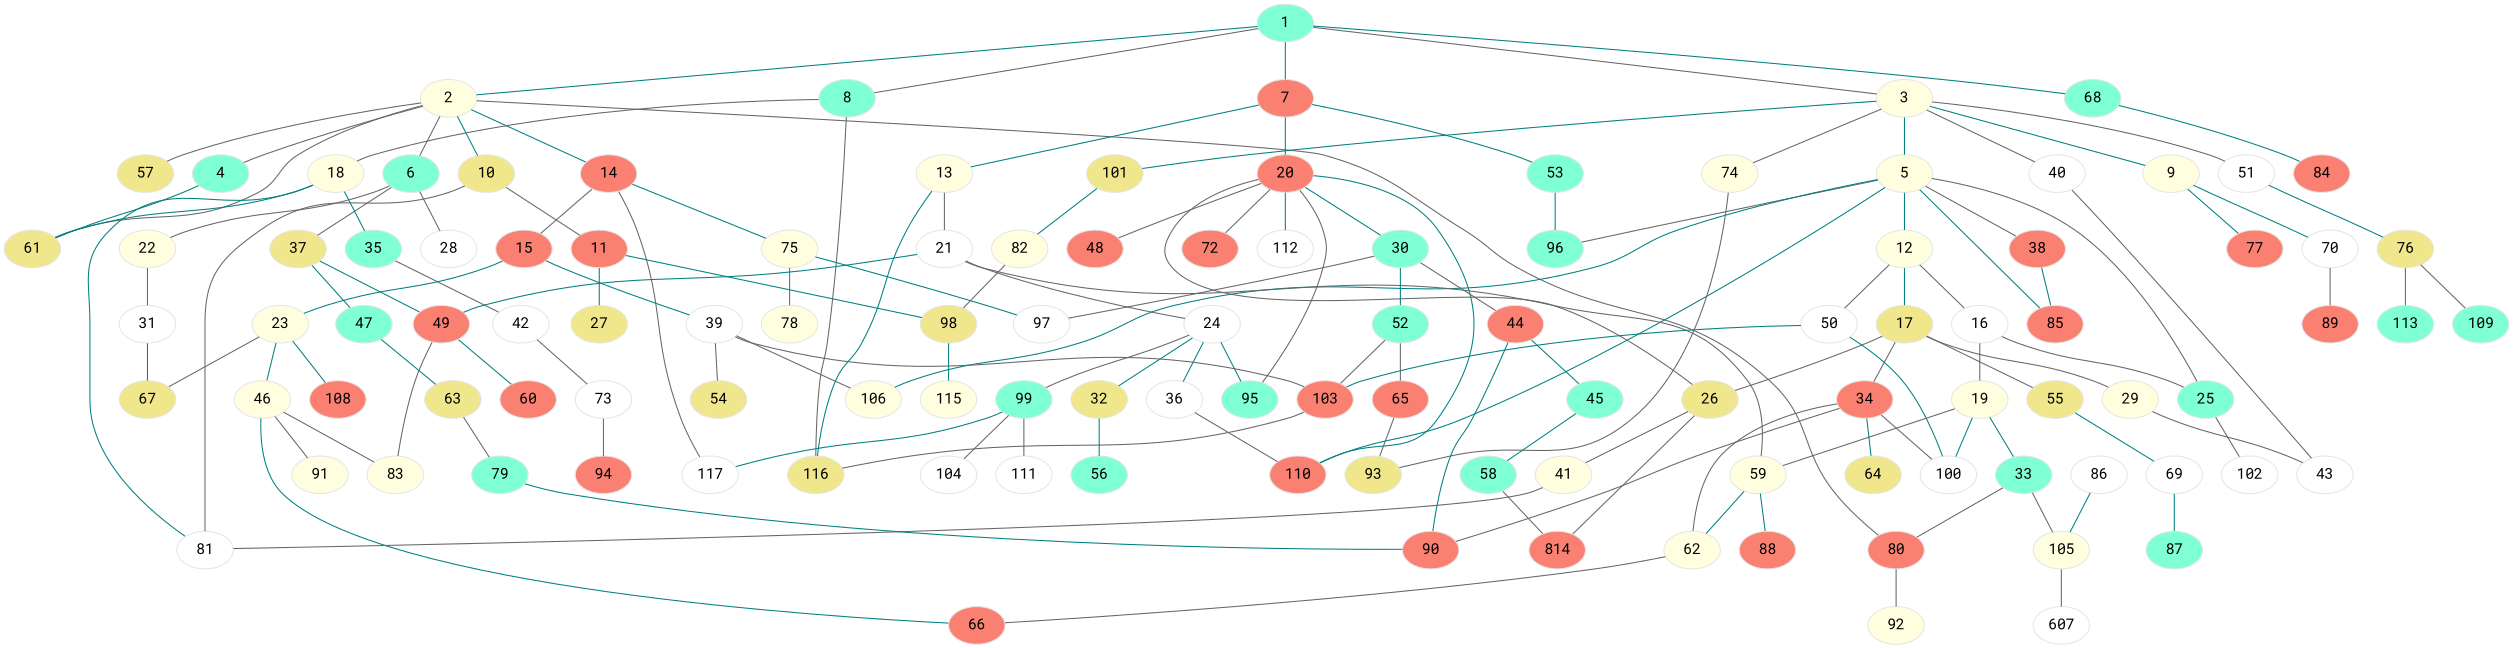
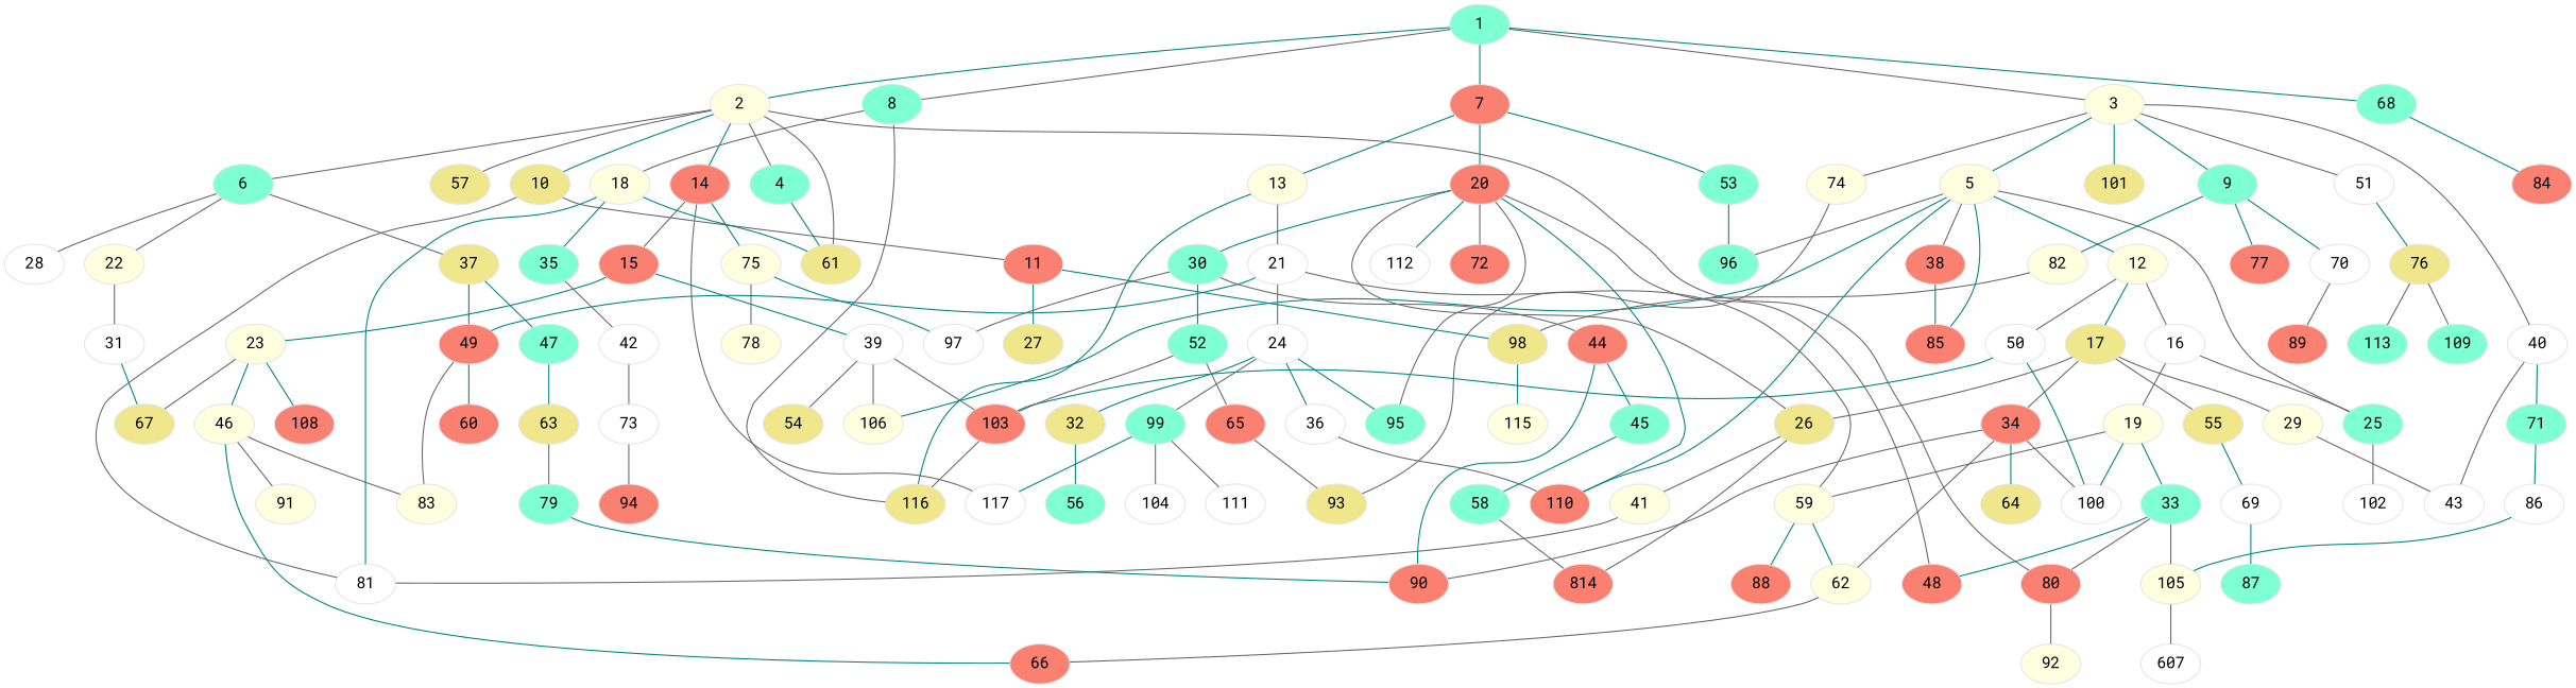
  graph {
    fontname="Roboto Mono"
    node [color=gray90 fillcolor=salmon fontname="Roboto Mono" style=filled]
    edge [color=gray40 fontname="Roboto Mono"]
    1 [fillcolor=aquamarine]
    2 [fillcolor=lightyellow]
    3 [fillcolor=lightyellow]
    7
    8 [fillcolor=aquamarine]
    68 [fillcolor=aquamarine]
    4 [fillcolor=aquamarine]
    6 [fillcolor=aquamarine]
    10 [fillcolor=khaki]
    14
    57 [fillcolor=khaki]
    61 [fillcolor=khaki]
    80
    5 [fillcolor=lightyellow]
-   9 [fillcolor=lightyellow]
+   9 [fillcolor=aquamarine]
    40 [fillcolor=white]
    51 [fillcolor=white]
    74 [fillcolor=lightyellow]
    101 [fillcolor=khaki]
    13 [fillcolor=lightyellow]
    20
    53 [fillcolor=aquamarine]
    18 [fillcolor=lightyellow]
    116 [fillcolor=khaki]
    84
    22 [fillcolor=lightyellow]
    28 [fillcolor=white]
    37 [fillcolor=khaki]
    11
    81 [fillcolor=white]
    15
    75 [fillcolor=lightyellow]
    117 [fillcolor=white]
    92 [fillcolor=lightyellow]
    12 [fillcolor=lightyellow]
    25 [fillcolor=aquamarine]
    38
    85
    96 [fillcolor=aquamarine]
    106 [fillcolor=lightyellow]
    110
    70 [fillcolor=white]
    77
    82 [fillcolor=lightyellow]
    43 [fillcolor=white]
+   71 [fillcolor=aquamarine]
    76 [fillcolor=khaki]
    93 [fillcolor=khaki]
    16 [fillcolor=white]
    17 [fillcolor=khaki]
    50 [fillcolor=white]
    102 [fillcolor=white]
    31 [fillcolor=white]
    49
    47 [fillcolor=aquamarine]
    21 [fillcolor=white]
    26 [fillcolor=khaki]
    30 [fillcolor=aquamarine]
    48
    72
    95 [fillcolor=aquamarine]
    112 [fillcolor=white]
    35 [fillcolor=aquamarine]
    89
    98 [fillcolor=khaki]
    27 [fillcolor=khaki]
    115 [fillcolor=lightyellow]
    19 [fillcolor=lightyellow]
    29 [fillcolor=lightyellow]
    34
    55 [fillcolor=khaki]
    100 [fillcolor=white]
    103
    59 [fillcolor=lightyellow]
    24 [fillcolor=white]
    23 [fillcolor=lightyellow]
    39 [fillcolor=white]
    97 [fillcolor=white]
    78 [fillcolor=lightyellow]
    46 [fillcolor=lightyellow]
    67 [fillcolor=khaki]
    108
    54 [fillcolor=khaki]
    33 [fillcolor=aquamarine]
    41 [fillcolor=lightyellow]
    n86 [label=814]
    62 [fillcolor=lightyellow]
    64 [fillcolor=khaki]
    90
    69 [fillcolor=white]
    42 [fillcolor=white]
    105 [fillcolor=lightyellow]
    88
    44
    52 [fillcolor=aquamarine]
    32 [fillcolor=khaki]
    36 [fillcolor=white]
    99 [fillcolor=aquamarine]
    83 [fillcolor=lightyellow]
    60
    66
    91 [fillcolor=lightyellow]
    56 [fillcolor=aquamarine]
    104 [fillcolor=white]
    111 [fillcolor=white]
    45 [fillcolor=aquamarine]
    65
    n108 [fillcolor=white label=607]
    73 [fillcolor=white]
    63 [fillcolor=khaki]
    86 [fillcolor=white]
    94
    58 [fillcolor=aquamarine]
    79 [fillcolor=aquamarine]
    109 [fillcolor=aquamarine]
    113 [fillcolor=aquamarine]
    87 [fillcolor=aquamarine]
    1 -- 2 [color=teal]
    1 -- 3
    1 -- 7 [color=teal]
    1 -- 8
    1 -- 68 [color=teal]
    2 -- 4
    2 -- 6
    2 -- 10 [color=teal]
    2 -- 14 [color=teal]
    2 -- 57
    2 -- 61
    2 -- 80
    3 -- 5 [color=teal]
    3 -- 9 [color=teal]
    3 -- 40
    3 -- 51
    3 -- 74
    3 -- 101 [color=teal]
    7 -- 13 [color=teal]
    7 -- 20 [color=teal]
    7 -- 53 [color=teal]
    8 -- 18
    8 -- 116
    68 -- 84 [color=teal]
    4 -- 61 [color=teal]
    6 -- 22
    6 -- 28
    6 -- 37
    10 -- 11
    10 -- 81
    14 -- 15
    14 -- 75 [color=teal]
    14 -- 117
    80 -- 92
    5 -- 12 [color=teal]
    5 -- 25
    5 -- 38
    5 -- 85 [color=teal]
    5 -- 96
    5 -- 106 [color=teal]
    5 -- 110 [color=teal]
    9 -- 70 [color=teal]
    9 -- 77 [color=teal]
-   101 -- 82 [color=teal]
+   9 -- 82 [color=teal]
    40 -- 43
+   40 -- 71 [color=teal]
    51 -- 76 [color=teal]
    74 -- 93
    13 -- 116 [color=teal]
    13 -- 21
    20 -- 110 [color=teal]
    20 -- 26
    20 -- 30 [color=teal]
    20 -- 48
    20 -- 72
    20 -- 95
    20 -- 112 [color=teal]
    53 -- 96 [color=teal]
    18 -- 61 [color=teal]
    18 -- 81 [color=teal]
    18 -- 35 [color=teal]
    22 -- 31
    37 -- 49 [color=teal]
    37 -- 47 [color=teal]
    11 -- 98 [color=teal]
    11 -- 27 [color=teal]
    15 -- 23 [color=teal]
    15 -- 39 [color=teal]
    75 -- 97 [color=teal]
    75 -- 78
    12 -- 16
    12 -- 17 [color=teal]
    12 -- 50
    25 -- 102
    38 -- 85 [color=teal]
    70 -- 89
    82 -- 98
+   71 -- 86 [color=teal]
    76 -- 109
    76 -- 113
    16 -- 25
    16 -- 19
    17 -- 26
    17 -- 29
    17 -- 34
    17 -- 55
    50 -- 100 [color=teal]
    50 -- 103 [color=teal]
    31 -- 67 [color=teal]
    49 -- 83
    49 -- 60 [color=teal]
    47 -- 63 [color=teal]
    21 -- 49 [color=teal]
    21 -- 59
    21 -- 24
    26 -- 41
    26 -- n86
    30 -- 97
    30 -- 44
    30 -- 52 [color=teal]
    35 -- 42
    98 -- 115 [color=teal]
    19 -- 100 [color=teal]
    19 -- 59
    19 -- 33 [color=teal]
    29 -- 43
    34 -- 100
    34 -- 62
    34 -- 64 [color=teal]
    34 -- 90
    55 -- 69 [color=teal]
    103 -- 116
    59 -- 62 [color=teal]
    59 -- 88 [color=teal]
    24 -- 95 [color=teal]
    24 -- 32 [color=teal]
    24 -- 36 [color=teal]
    24 -- 99
    23 -- 46 [color=teal]
    23 -- 67
    23 -- 108 [color=teal]
    39 -- 106
    39 -- 103
    39 -- 54
    46 -- 83
    46 -- 66 [color=teal]
    46 -- 91
    33 -- 80
+   33 -- 48 [color=teal]
    33 -- 105
    41 -- 81
    62 -- 66
    69 -- 87 [color=teal]
    42 -- 73
    105 -- n108
    44 -- 90 [color=teal]
    44 -- 45 [color=teal]
    52 -- 103
    52 -- 65
    32 -- 56 [color=teal]
    36 -- 110
    99 -- 117 [color=teal]
    99 -- 104
    99 -- 111
    45 -- 58 [color=teal]
    65 -- 93
    73 -- 94
    63 -- 79
    86 -- 105 [color=teal]
    58 -- n86
    79 -- 90 [color=teal]
  }
